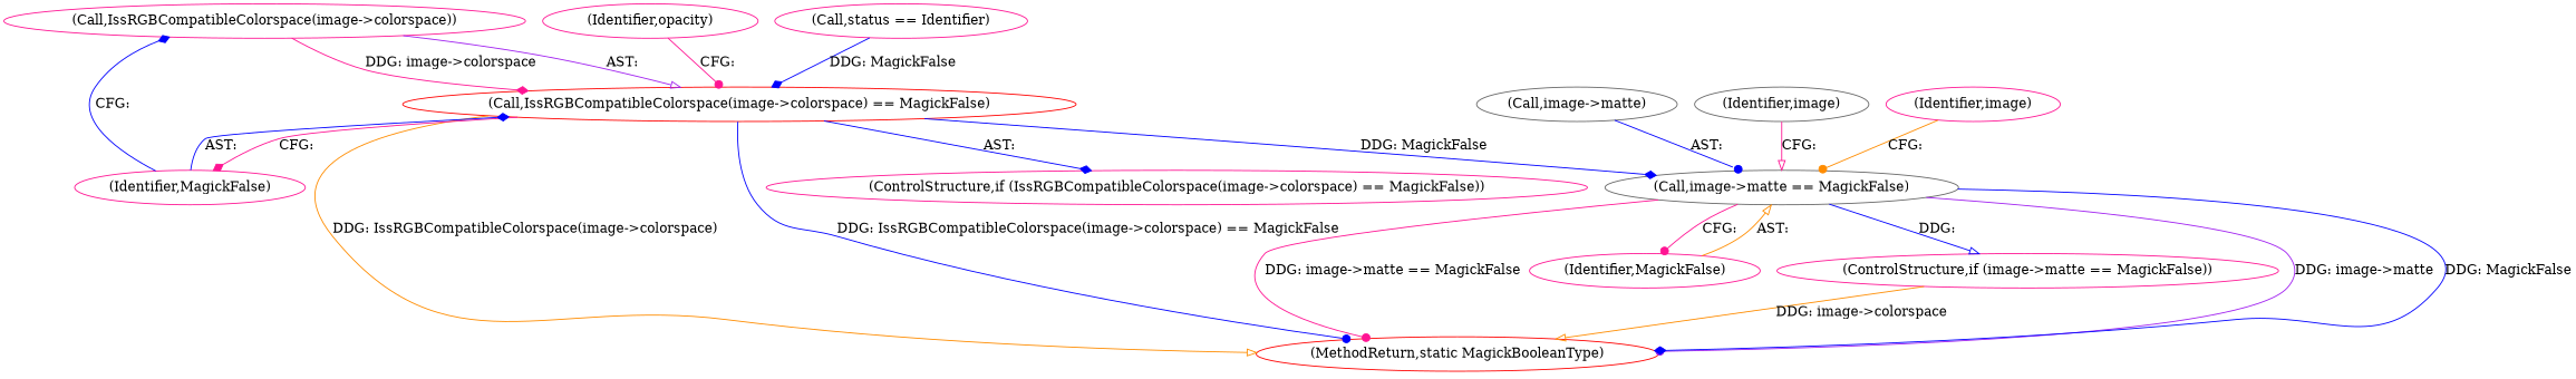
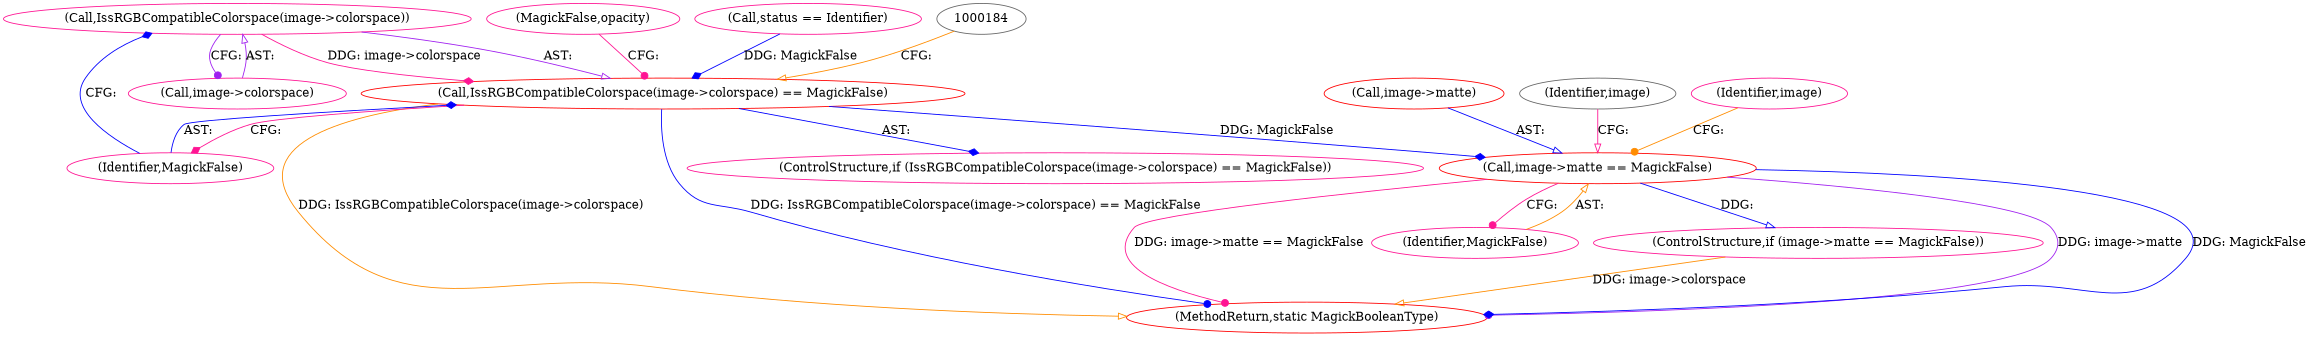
  digraph {
    node [color=deeppink]
    edge [arrowhead=onormal color=blue]
    n1 [label="(Call,IssRGBCompatibleColorspace(image->colorspace))"]
    n2 [color=red label="(Call,IssRGBCompatibleColorspace(image->colorspace) == MagickFalse)"]
+   n3 [label="(Call,image->colorspace)"]
    n4 [color=red label="(MethodReturn,static MagickBooleanType)"]
-   n5 [color=gray40 label="(Call,image->matte == MagickFalse)"]
+   n5 [color=red label="(Call,image->matte == MagickFalse)"]
    n6 [label="(ControlStructure,if (IssRGBCompatibleColorspace(image->colorspace) == MagickFalse))"]
    n7 [label="(Identifier,MagickFalse)"]
    n8 [label="(Identifier,MagickFalse)"]
    n9 [label="(ControlStructure,if (image->matte == MagickFalse))"]
-   n10 [color=gray40 label="(Call,image->matte)"]
+   n10 [color=red label="(Call,image->matte)"]
    n11 [color=gray40 label="(Identifier,image)"]
-   n12 [label="(Identifier,opacity)"]
+   n12 [label="(MagickFalse,opacity)"]
    n13 [label="(Identifier,image)"]
    n14 [label="(Call,status == Identifier)"]
+   1000184 [color=gray40]
    n1 -> n2 [color=purple label="AST: "]
    n1 -> n2 [arrowhead=diamond color=deeppink label="DDG: image->colorspace"]
+   n1 -> n3 [arrowhead=dot color=purple label="CFG: "]
    n2 -> n4 [color=darkorange label="DDG: IssRGBCompatibleColorspace(image->colorspace)"]
    n2 -> n4 [arrowhead=dot label="DDG: IssRGBCompatibleColorspace(image->colorspace) == MagickFalse"]
    n2 -> n5 [arrowhead=diamond label="DDG: MagickFalse"]
    n2 -> n6 [arrowhead=diamond label="AST: "]
    n2 -> n7 [arrowhead=diamond color=deeppink label="CFG: "]
+   n3 -> n1 [color=purple label="AST: "]
    n5 -> n4 [arrowhead=dot color=purple label="DDG: image->matte"]
    n5 -> n4 [arrowhead=diamond label="DDG: MagickFalse"]
    n5 -> n4 [arrowhead=dot color=deeppink label="DDG: image->matte == MagickFalse"]
    n5 -> n8 [arrowhead=dot color=deeppink label="CFG: "]
    n5 -> n9 [label="DDG: "]
    n7 -> n1 [arrowhead=diamond label="CFG: "]
    n7 -> n2 [arrowhead=diamond label="AST: "]
    n8 -> n5 [color=darkorange label="AST: "]
    n9 -> n4 [color=darkorange label="DDG: image->colorspace"]
-   n10 -> n5 [arrowhead=dot label="AST: "]
+   n10 -> n5 [label="AST: "]
    n11 -> n5 [color=deeppink label="CFG: "]
    n12 -> n2 [arrowhead=dot color=deeppink label="CFG: "]
    n13 -> n5 [arrowhead=dot color=darkorange label="CFG: "]
    n14 -> n2 [arrowhead=diamond label="DDG: MagickFalse"]
+   1000184 -> n2 [color=darkorange label="CFG: "]
  }
